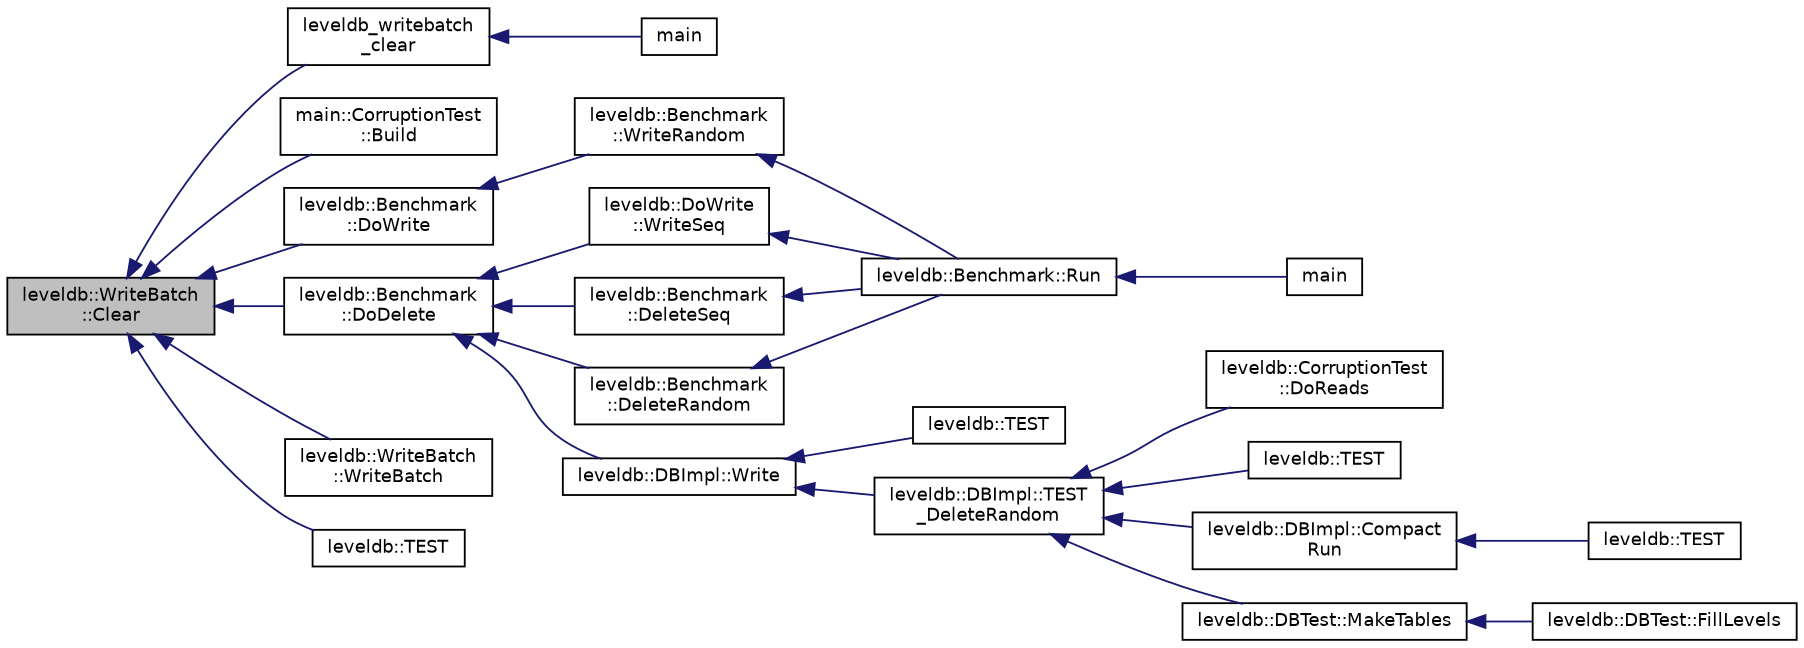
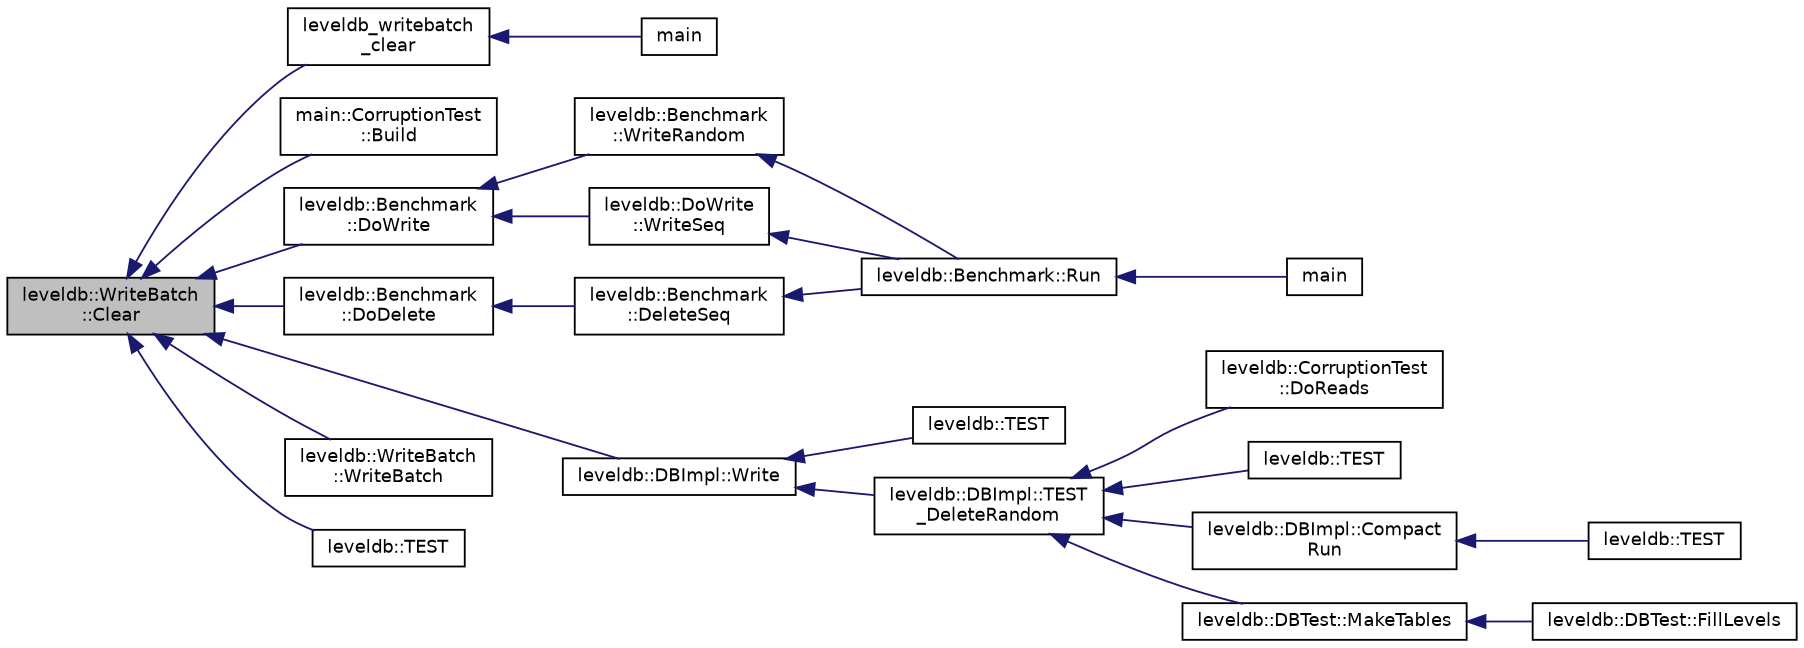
  digraph {
    rankdir=LR
    node [color=black fillcolor=white fontname=Helvetica fontsize=10 shape=record style=filled]
    edge [color=midnightblue dir=back fontname=Helvetica fontsize=10 labelfontname=Helvetica labelfontsize=10 style=solid]
    n1 [fillcolor=grey75 fontcolor=black height=0.2 label="leveldb::WriteBatch\l::Clear" width=0.4]
    n2 [height=0.2 label="leveldb_writebatch\l_clear" width=0.4]
    n3 [height=0.2 label="main::CorruptionTest\l::Build" width=0.4]
    n4 [height=0.2 label="leveldb::Benchmark\l::DoWrite" width=0.4]
    n5 [height=0.2 label="leveldb::Benchmark\l::DoDelete" width=0.4]
    n6 [height=0.2 label="leveldb::DBImpl::Write" width=0.4]
    n7 [height=0.2 label="leveldb::WriteBatch\l::WriteBatch" width=0.4]
    n8 [height=0.2 label="leveldb::TEST" width=0.4]
    n9 [height=0.2 label=main width=0.4]
    n10 [height=0.2 label="leveldb::DoWrite\l::WriteSeq" width=0.4]
    n11 [height=0.2 label="leveldb::Benchmark\l::WriteRandom" width=0.4]
    n12 [height=0.2 label="leveldb::Benchmark\l::DeleteSeq" width=0.4]
-   n13 [height=0.2 label="leveldb::Benchmark\l::DeleteRandom" width=0.4]
    n14 [height=0.2 label="leveldb::TEST" width=0.4]
    n15 [height=0.2 label="leveldb::DBImpl::TEST\l_DeleteRandom" width=0.4]
    n16 [height=0.2 label="leveldb::Benchmark::Run" width=0.4]
    n17 [height=0.2 label=main width=0.4]
    n18 [height=0.2 label="leveldb::CorruptionTest\l::DoReads" width=0.4]
    n19 [height=0.2 label="leveldb::TEST" width=0.4]
    n20 [height=0.2 label="leveldb::DBImpl::Compact\lRun" width=0.4]
    n21 [height=0.2 label="leveldb::DBTest::MakeTables" width=0.4]
    n22 [height=0.2 label="leveldb::TEST" width=0.4]
    n23 [height=0.2 label="leveldb::DBTest::FillLevels" width=0.4]
    n1 -> n2
    n1 -> n3
    n1 -> n4
    n1 -> n5
-   n5 -> n6
+   n1 -> n6
    n1 -> n7
    n1 -> n8
    n2 -> n9
-   n5 -> n10
+   n4 -> n10
    n4 -> n11
    n5 -> n12
-   n5 -> n13
    n6 -> n14
    n6 -> n15
    n10 -> n16
    n11 -> n16
    n12 -> n16
-   n13 -> n16
    n15 -> n18
    n15 -> n19
    n15 -> n20
    n15 -> n21
    n16 -> n17
    n20 -> n22
    n21 -> n23
  }
